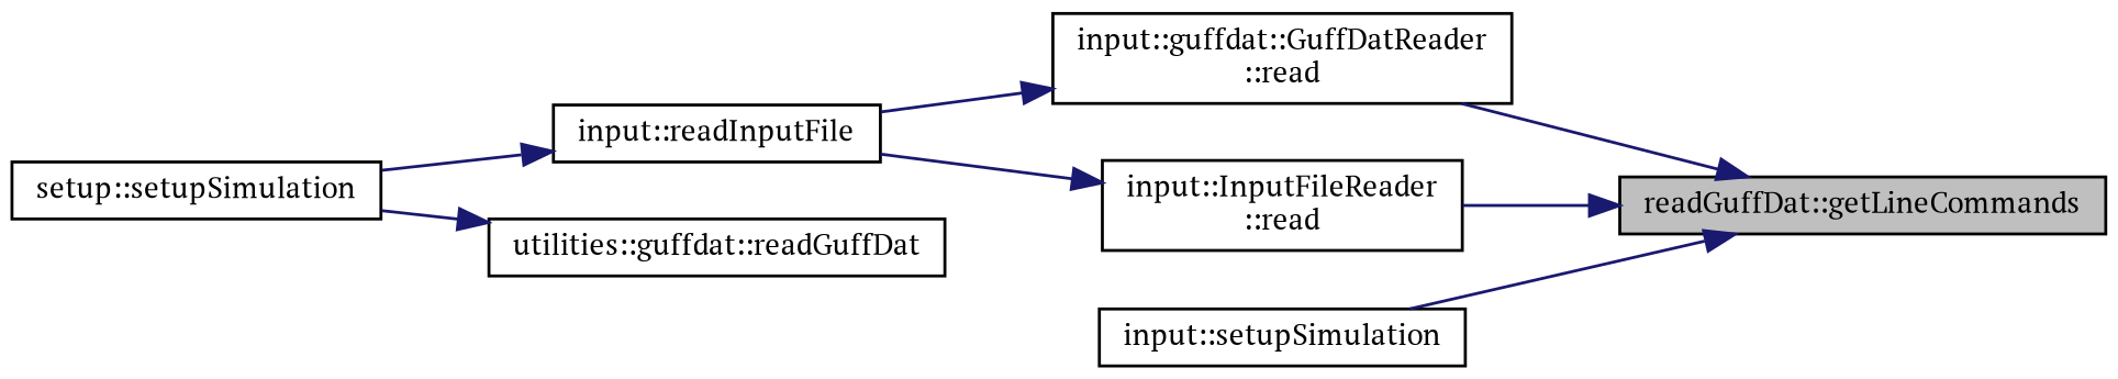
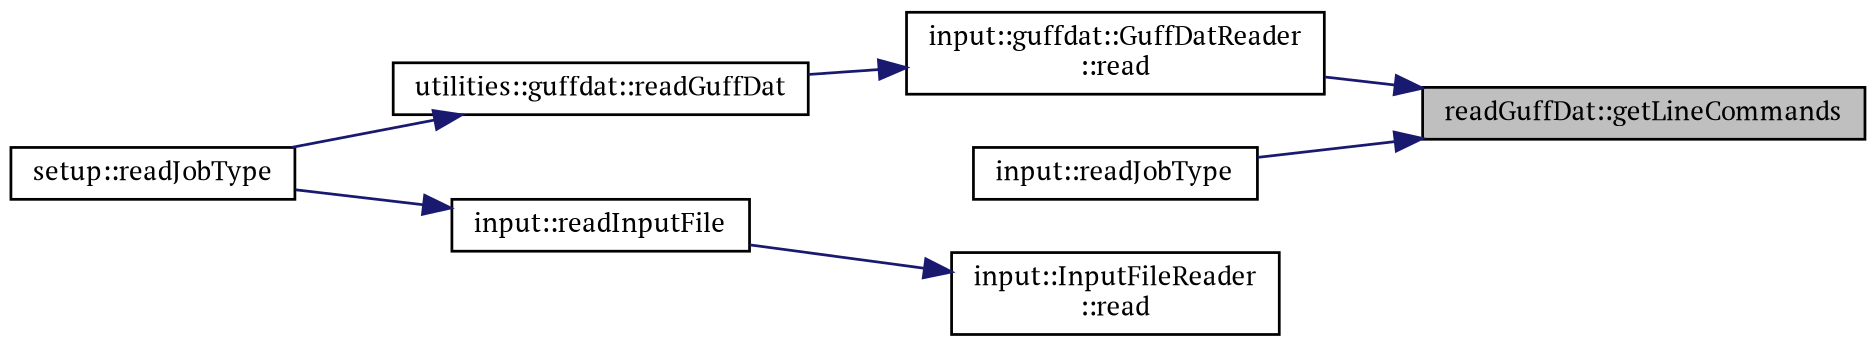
  digraph {
    fontname="PT Serif"
    rankdir=RL
    node [color=black fillcolor=white fontname="PT Serif" fontsize=10 shape=record style=filled]
    edge [color=midnightblue dir=back fontname="PT Serif" fontsize=10 labelfontname=Helvetica labelfontsize=10 style=solid]
    n1 [fillcolor=grey75 fontcolor=black height=0.2 label="readGuffDat::getLineCommands" width=0.4]
    n2 [height=0.2 label="input::guffdat::GuffDatReader\l::read" width=0.4]
    n3 [height=0.2 label="input::InputFileReader\l::read" width=0.4]
-   n4 [height=0.2 label="input::setupSimulation" width=0.4]
+   n4 [height=0.2 label="input::readJobType" width=0.4]
    n5 [height=0.2 label="utilities::guffdat::readGuffDat" width=0.4]
    n6 [height=0.2 label="input::readInputFile" width=0.4]
-   n7 [height=0.2 label="setup::setupSimulation" width=0.4]
+   n7 [height=0.2 label="setup::readJobType" width=0.4]
    n1 -> n2
-   n1 -> n3
    n1 -> n4
-   n2 -> n6
+   n2 -> n5
    n3 -> n6
    n5 -> n7
    n6 -> n7
  }
